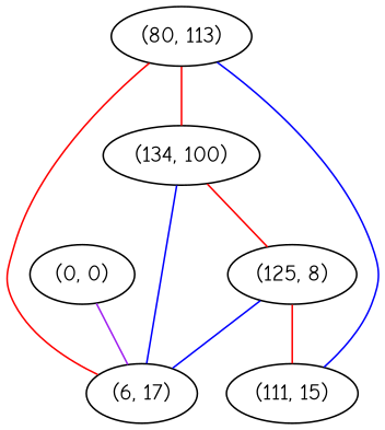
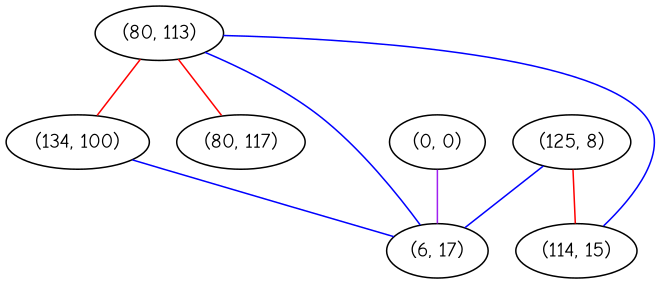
  graph {
    fontname="Comic Neue"
    node [fontname="Comic Neue"]
    edge [color=red fontname="Comic Neue" weight=3]
    "(80, 113)"
    "(134, 100)"
+   "(80, 117)"
    "(6, 17)"
-   "(111, 15)"
+   "(111, 15)" [label="(114, 15)"]
    "(125, 8)"
    "(0, 0)"
    "(80, 113)" -- "(134, 100)"
-   "(80, 113)" -- "(6, 17)" [weight=1]
+   "(80, 113)" -- "(80, 117)" [weight=1]
+   "(80, 113)" -- "(6, 17)" [color=blue weight=1]
    "(80, 113)" -- "(111, 15)" [color=blue weight=1]
    "(134, 100)" -- "(6, 17)" [color=blue]
-   "(134, 100)" -- "(125, 8)" [weight=1]
    "(125, 8)" -- "(6, 17)" [color=blue]
    "(125, 8)" -- "(111, 15)"
    "(0, 0)" -- "(6, 17)" [color=purple weight=4]
  }
